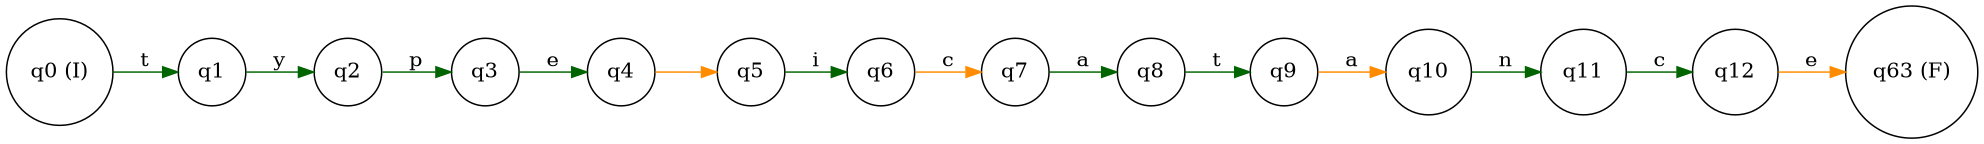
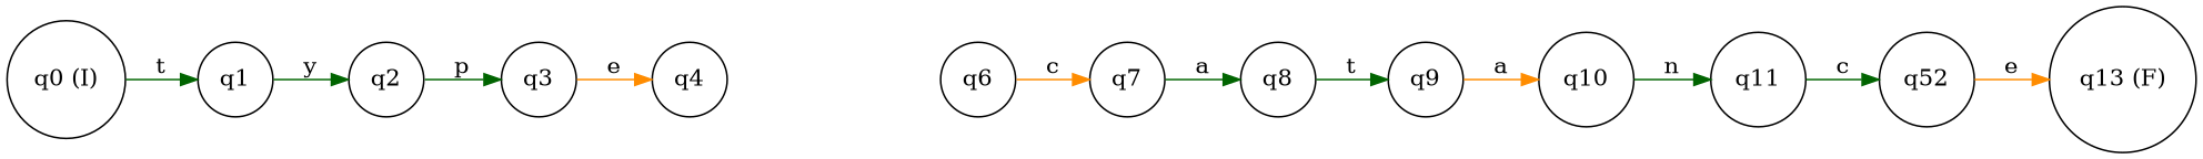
  digraph {
    rankdir=LR
    node [shape=circle]
    edge [color=darkgreen]
    n1 [label="q0 (I)"]
    n2 [label=q1]
    n3 [label=q2]
    n4 [label=q3]
    n5 [label=q4]
-   n6 [label=q5]
    n7 [label=q6]
    n8 [label=q7]
    n9 [label=q8]
    n10 [label=q9]
    n11 [label=q10]
    n12 [label=q11]
-   n13 [label=q12]
-   n14 [label="q63 (F)"]
+   n13 [label=q52]
+   n14 [label="q13 (F)"]
    n1 -> n2 [label=t]
    n2 -> n3 [label=y]
    n3 -> n4 [label=p]
-   n4 -> n5 [label=e]
-   n5 -> n6 [color=darkorange label=" "]
-   n6 -> n7 [label=i]
+   n4 -> n5 [color=darkorange label=e]
    n7 -> n8 [color=darkorange label=c]
    n8 -> n9 [label=a]
    n9 -> n10 [label=t]
    n10 -> n11 [color=darkorange label=a]
    n11 -> n12 [label=n]
    n12 -> n13 [label=c]
    n13 -> n14 [color=darkorange label=e]
  }
